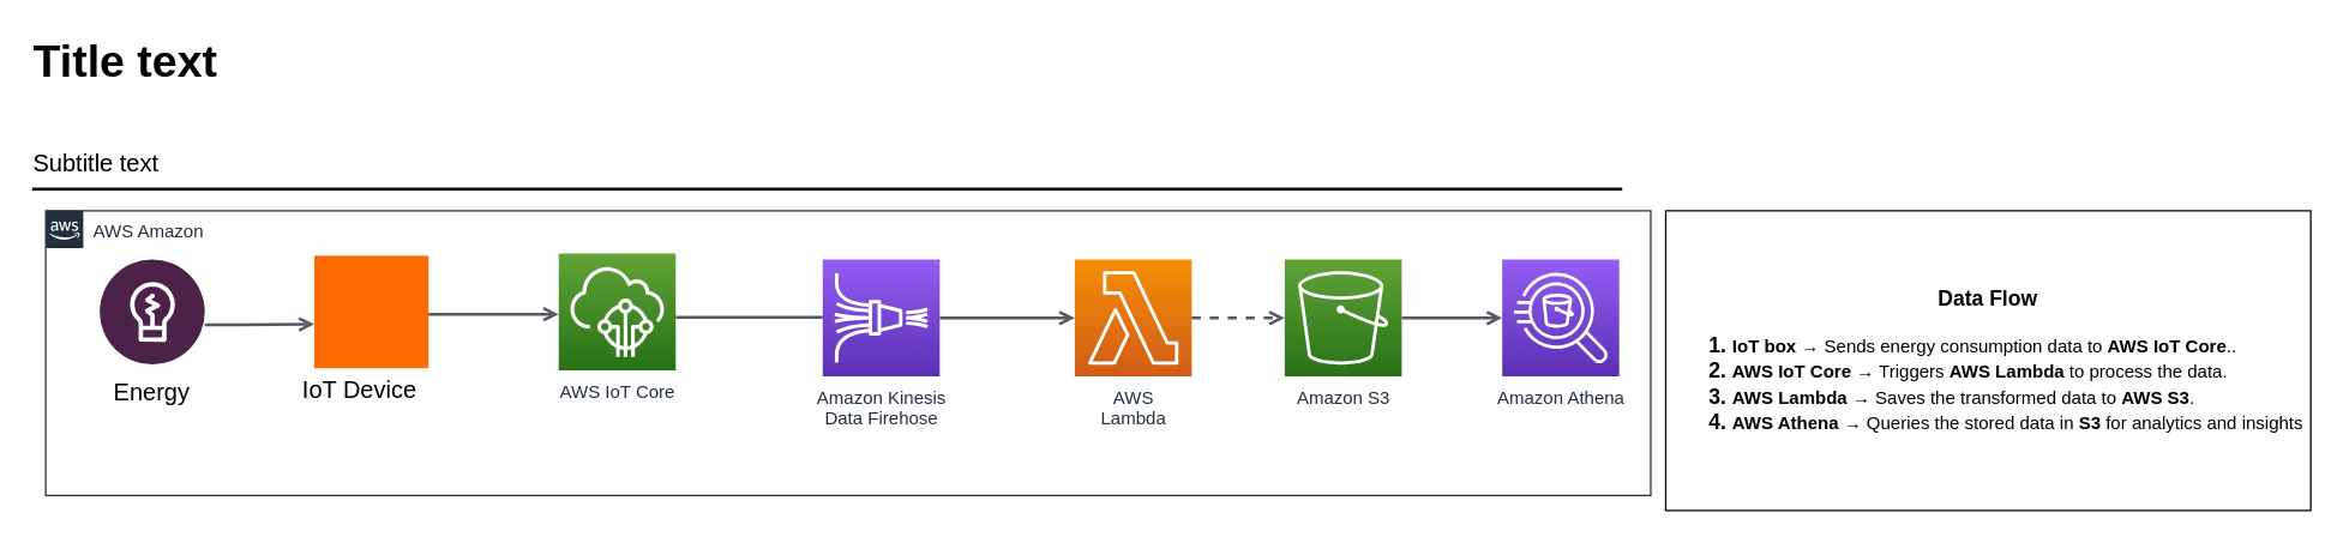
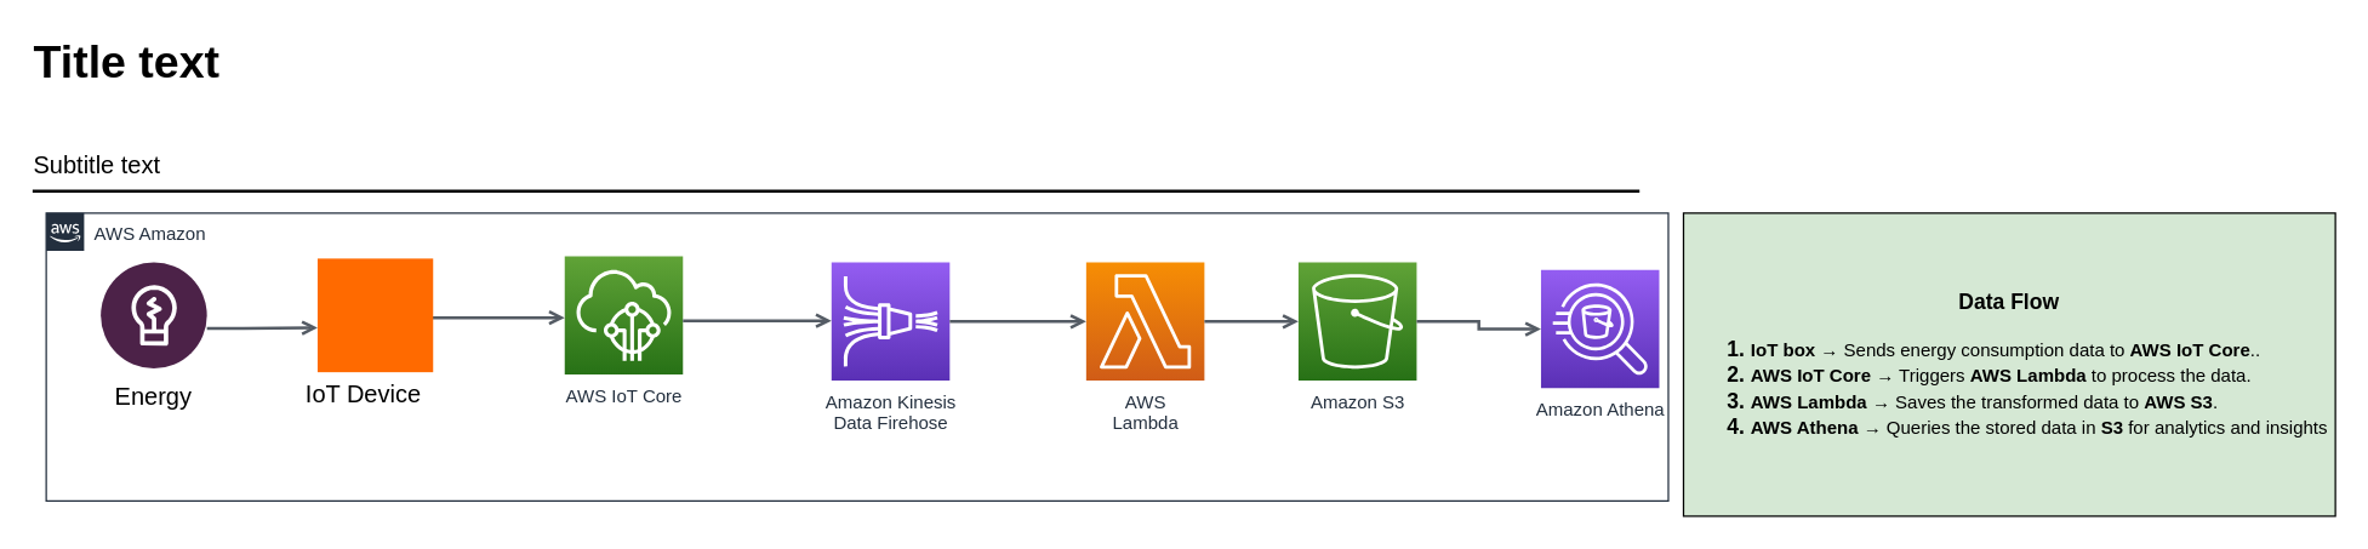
  <mxCell id="0" />
  <mxCell id="1" parent="0" />
  <mxCell id="2" value="AWS Amazon" style="points=[[0,0],[0.25,0],[0.5,0],[0.75,0],[1,0],[1,0.25],[1,0.5],[1,0.75],[1,1],[0.75,1],[0.5,1],[0.25,1],[0,1],[0,0.75],[0,0.5],[0,0.25]];outlineConnect=0;gradientColor=none;html=1;whiteSpace=wrap;fontSize=12;fontStyle=0;shape=mxgraph.aws4.group;grIcon=mxgraph.aws4.group_aws_cloud_alt;strokeColor=#232F3E;fillColor=none;verticalAlign=top;align=left;spacingLeft=30;fontColor=#232F3E;dashed=0;container=1;pointerEvents=0;collapsible=0;recursiveResize=0;" parent="1" vertex="1"><mxGeometry x="30" y="140" width="1070" height="190" as="geometry" /></mxCell>
  <mxCell id="3" value="AWS IoT Core" style="outlineConnect=0;fontColor=#232F3E;gradientColor=#60A337;gradientDirection=north;fillColor=#277116;strokeColor=#ffffff;dashed=0;verticalLabelPosition=bottom;verticalAlign=top;align=center;html=1;fontSize=12;fontStyle=0;aspect=fixed;shape=mxgraph.aws4.resourceIcon;resIcon=mxgraph.aws4.iot_core;labelBackgroundColor=#ffffff;" parent="2" vertex="1"><mxGeometry x="342" y="28.5" width="78" height="78" as="geometry" /></mxCell>
  <mxCell id="4" value="AWS&lt;br&gt;Lambda&lt;br&gt;" style="outlineConnect=0;fontColor=#232F3E;gradientColor=#F78E04;gradientDirection=north;fillColor=#D05C17;strokeColor=#ffffff;dashed=0;verticalLabelPosition=bottom;verticalAlign=top;align=center;html=1;fontSize=12;fontStyle=0;aspect=fixed;shape=mxgraph.aws4.resourceIcon;resIcon=mxgraph.aws4.lambda;labelBackgroundColor=#ffffff;" parent="2" vertex="1"><mxGeometry x="686" y="32.5" width="78" height="78" as="geometry" /></mxCell>
  <mxCell id="5" value="" style="edgeStyle=orthogonalEdgeStyle;rounded=0;orthogonalLoop=1;jettySize=auto;html=1;endArrow=open;endFill=0;strokeWidth=2;strokeColor=#545B64;startArrow=none;entryX=0;entryY=0.609;entryDx=0;entryDy=0;entryPerimeter=0;" edge="1" parent="2" source="18" target="15"><mxGeometry relative="1" as="geometry"><mxPoint x="65" y="107.58" as="sourcePoint" /><mxPoint x="350.646" y="99.93" as="targetPoint" /><Array as="points"><mxPoint x="130" y="76" /><mxPoint x="130" y="76" /></Array></mxGeometry></mxCell>
  <mxCell id="6" value="" style="edgeStyle=orthogonalEdgeStyle;rounded=0;orthogonalLoop=1;jettySize=auto;html=1;endArrow=open;endFill=0;strokeWidth=2;strokeColor=#545B64;startArrow=none;exitX=0.905;exitY=0.487;exitDx=0;exitDy=0;exitPerimeter=0;" edge="1" parent="2" source="15" target="3"><mxGeometry relative="1" as="geometry"><mxPoint y="154" as="sourcePoint" /><mxPoint x="280" y="205" as="targetPoint" /><Array as="points"><mxPoint x="260" y="69" /><mxPoint x="260" y="69" /></Array></mxGeometry></mxCell>
- <mxCell id="7" value="" style="edgeStyle=orthogonalEdgeStyle;rounded=0;orthogonalLoop=1;jettySize=auto;html=1;endArrow=none;endFill=0;strokeWidth=2;strokeColor=#545B64;startArrow=none;" edge="1" parent="2" source="3" target="8"><mxGeometry relative="1" as="geometry"><mxPoint x="372" y="94.5" as="sourcePoint" /><mxPoint x="682" y="93.5" as="targetPoint" /><Array as="points"><mxPoint x="490" y="71" /><mxPoint x="490" y="71" /></Array></mxGeometry></mxCell>
+ <mxCell id="7" value="" style="edgeStyle=orthogonalEdgeStyle;rounded=0;orthogonalLoop=1;jettySize=auto;html=1;endArrow=open;endFill=0;strokeWidth=2;strokeColor=#545B64;startArrow=none;" edge="1" parent="2" source="3" target="8"><mxGeometry relative="1" as="geometry"><mxPoint x="372" y="94.5" as="sourcePoint" /><mxPoint x="682" y="93.5" as="targetPoint" /><Array as="points"><mxPoint x="490" y="71" /><mxPoint x="490" y="71" /></Array></mxGeometry></mxCell>
  <mxCell id="8" value="Amazon Kinesis&lt;br&gt;Data Firehose&lt;br&gt;" style="outlineConnect=0;fontColor=#232F3E;gradientColor=#945DF2;gradientDirection=north;fillColor=#5A30B5;strokeColor=#ffffff;dashed=0;verticalLabelPosition=bottom;verticalAlign=top;align=center;html=1;fontSize=12;fontStyle=0;aspect=fixed;shape=mxgraph.aws4.resourceIcon;resIcon=mxgraph.aws4.kinesis_data_firehose;labelBackgroundColor=#ffffff;" parent="2" vertex="1"><mxGeometry x="518" y="32.5" width="78" height="78" as="geometry" /></mxCell>
  <mxCell id="9" value="Amazon S3" style="outlineConnect=0;fontColor=#232F3E;gradientColor=#60A337;gradientDirection=north;fillColor=#277116;strokeColor=#ffffff;dashed=0;verticalLabelPosition=bottom;verticalAlign=top;align=center;html=1;fontSize=12;fontStyle=0;aspect=fixed;shape=mxgraph.aws4.resourceIcon;resIcon=mxgraph.aws4.s3;labelBackgroundColor=#ffffff;" parent="2" vertex="1"><mxGeometry x="826" y="32.5" width="78" height="78" as="geometry" /></mxCell>
  <mxCell id="10" value="" style="edgeStyle=orthogonalEdgeStyle;rounded=0;orthogonalLoop=1;jettySize=auto;html=1;endArrow=open;endFill=0;strokeWidth=2;strokeColor=#545B64;startArrow=none;" parent="2" source="8" target="4" edge="1"><mxGeometry relative="1" as="geometry"><mxPoint x="879" y="199" as="targetPoint" /></mxGeometry></mxCell>
- <mxCell id="11" value="" style="edgeStyle=orthogonalEdgeStyle;rounded=0;orthogonalLoop=1;jettySize=auto;html=1;endArrow=open;endFill=0;strokeWidth=2;strokeColor=#545B64;startArrow=none;dashed=1;" parent="2" source="4" target="9" edge="1"><mxGeometry relative="1" as="geometry" /></mxCell>
- <mxCell id="12" value="Amazon Athena" style="outlineConnect=0;fontColor=#232F3E;gradientColor=#945DF2;gradientDirection=north;fillColor=#5A30B5;strokeColor=#ffffff;dashed=0;verticalLabelPosition=bottom;verticalAlign=top;align=center;html=1;fontSize=12;fontStyle=0;aspect=fixed;shape=mxgraph.aws4.resourceIcon;resIcon=mxgraph.aws4.athena;labelBackgroundColor=#ffffff;" parent="2" vertex="1"><mxGeometry x="971" y="32.5" width="78" height="78" as="geometry" /></mxCell>
+ <mxCell id="11" value="" style="edgeStyle=orthogonalEdgeStyle;rounded=0;orthogonalLoop=1;jettySize=auto;html=1;endArrow=open;endFill=0;strokeWidth=2;strokeColor=#545B64;startArrow=none;" parent="2" source="4" target="9" edge="1"><mxGeometry relative="1" as="geometry" /></mxCell>
+ <mxCell id="12" value="Amazon Athena" style="outlineConnect=0;fontColor=#232F3E;gradientColor=#945DF2;gradientDirection=north;fillColor=#5A30B5;strokeColor=#ffffff;dashed=0;verticalLabelPosition=bottom;verticalAlign=top;align=center;html=1;fontSize=12;fontStyle=0;aspect=fixed;shape=mxgraph.aws4.resourceIcon;resIcon=mxgraph.aws4.athena;labelBackgroundColor=#ffffff;" parent="2" vertex="1"><mxGeometry x="986" y="37.5" width="78" height="78" as="geometry" /></mxCell>
  <mxCell id="13" value="" style="edgeStyle=orthogonalEdgeStyle;rounded=0;orthogonalLoop=1;jettySize=auto;html=1;endArrow=open;endFill=0;strokeWidth=2;strokeColor=#545B64;startArrow=none;" parent="2" source="9" target="12" edge="1"><mxGeometry relative="1" as="geometry" /></mxCell>
  <mxCell id="14" value="" style="group" vertex="1" connectable="0" parent="2"><mxGeometry x="179" y="30" width="76.22" height="109" as="geometry" /></mxCell>
  <mxCell id="15" value="" style="points=[];aspect=fixed;html=1;align=center;shadow=0;dashed=0;fillColor=#FF6A00;strokeColor=none;shape=mxgraph.alibaba_cloud.iot_internet_of_things_platform;" vertex="1" parent="14"><mxGeometry width="76.22" height="75" as="geometry" /></mxCell>
  <mxCell id="16" value="IoT Device" style="text;strokeColor=none;fillColor=none;html=1;align=center;verticalAlign=middle;whiteSpace=wrap;rounded=0;fontSize=16;" vertex="1" parent="14"><mxGeometry x="-10" y="74" width="81.11" height="30" as="geometry" /></mxCell>
  <mxCell id="17" value="" style="group" vertex="1" connectable="0" parent="2"><mxGeometry x="36" y="32.5" width="70" height="104" as="geometry" /></mxCell>
  <mxCell id="18" value="" style="verticalLabelPosition=bottom;aspect=fixed;html=1;shape=mxgraph.salesforce.energy2;" vertex="1" parent="17"><mxGeometry width="70" height="70" as="geometry" /></mxCell>
  <mxCell id="19" value="Energy" style="text;strokeColor=none;fillColor=none;html=1;align=center;verticalAlign=middle;whiteSpace=wrap;rounded=0;fontSize=16;" vertex="1" parent="17"><mxGeometry x="5" y="73" width="60" height="30" as="geometry" /></mxCell>
  <mxCell id="20" value="Title text" style="text;html=1;resizable=0;points=[];autosize=1;align=left;verticalAlign=top;spacingTop=-4;fontSize=30;fontStyle=1" parent="1" vertex="1"><mxGeometry x="20" y="20" width="130" height="40" as="geometry" /></mxCell>
  <mxCell id="21" value="Subtitle text&lt;br style=&quot;font-size: 16px&quot;&gt;" style="text;html=1;resizable=0;points=[];autosize=1;align=left;verticalAlign=top;spacingTop=-4;fontSize=16" parent="1" vertex="1"><mxGeometry x="20" y="95.5" width="100" height="20" as="geometry" /></mxCell>
  <mxCell id="22" value="" style="line;strokeWidth=2;html=1;fontSize=14;" parent="1" vertex="1"><mxGeometry x="21" y="120.5" width="1060" height="10" as="geometry" /></mxCell>
- <mxCell id="23" value="&lt;h3 data-end=&quot;1344&quot; data-start=&quot;1325&quot;&gt;&lt;strong data-end=&quot;1342&quot; data-start=&quot;1329&quot;&gt;Data Flow&lt;/strong&gt;&lt;/h3&gt;&lt;h3 style=&quot;text-align: left;&quot; data-end=&quot;1344&quot; data-start=&quot;1325&quot;&gt;&lt;ol&gt;&lt;li&gt;&lt;strong style=&quot;background-color: transparent; color: light-dark(rgb(0, 0, 0), rgb(255, 255, 255)); font-size: 12px;&quot; data-end=&quot;1359&quot; data-start=&quot;1348&quot;&gt;IoT box&lt;/strong&gt;&lt;span style=&quot;background-color: transparent; color: light-dark(rgb(0, 0, 0), rgb(255, 255, 255)); font-size: 12px; font-weight: normal;&quot;&gt; → Sends energy consumption data to &lt;/span&gt;&lt;strong style=&quot;background-color: transparent; color: light-dark(rgb(0, 0, 0), rgb(255, 255, 255)); font-size: 12px;&quot; data-end=&quot;1411&quot; data-start=&quot;1395&quot;&gt;AWS IoT Core&lt;/strong&gt;&lt;span style=&quot;background-color: transparent; color: light-dark(rgb(0, 0, 0), rgb(255, 255, 255)); font-size: 12px; font-weight: normal;&quot;&gt;.&lt;/span&gt;&lt;span style=&quot;background-color: transparent; color: light-dark(rgb(0, 0, 0), rgb(255, 255, 255)); font-size: 12px; font-weight: normal;&quot;&gt;.&lt;/span&gt;&lt;/li&gt;&lt;li&gt;&lt;strong style=&quot;background-color: transparent; color: light-dark(rgb(0, 0, 0), rgb(255, 255, 255)); font-size: 12px;&quot; data-end=&quot;1434&quot; data-start=&quot;1418&quot;&gt;AWS IoT Core&lt;/strong&gt;&lt;span style=&quot;background-color: transparent; color: light-dark(rgb(0, 0, 0), rgb(255, 255, 255)); font-size: 12px; font-weight: normal;&quot;&gt; → Triggers &lt;/span&gt;&lt;strong style=&quot;background-color: transparent; color: light-dark(rgb(0, 0, 0), rgb(255, 255, 255)); font-size: 12px;&quot; data-end=&quot;1460&quot; data-start=&quot;1446&quot;&gt;AWS Lambda&lt;/strong&gt;&lt;span style=&quot;background-color: transparent; color: light-dark(rgb(0, 0, 0), rgb(255, 255, 255)); font-size: 12px; font-weight: normal;&quot;&gt; to process the data.&lt;/span&gt;&lt;/li&gt;&lt;li&gt;&lt;strong style=&quot;background-color: transparent; color: light-dark(rgb(0, 0, 0), rgb(255, 255, 255)); font-size: 12px;&quot; data-end=&quot;1501&quot; data-start=&quot;1487&quot;&gt;AWS Lambda&lt;/strong&gt;&lt;span style=&quot;background-color: transparent; color: light-dark(rgb(0, 0, 0), rgb(255, 255, 255)); font-size: 12px; font-weight: normal;&quot;&gt; → Saves the transformed data to &lt;/span&gt;&lt;strong style=&quot;background-color: transparent; color: light-dark(rgb(0, 0, 0), rgb(255, 255, 255)); font-size: 12px;&quot; data-end=&quot;1544&quot; data-start=&quot;1534&quot;&gt;AWS S3&lt;/strong&gt;&lt;span style=&quot;background-color: transparent; color: light-dark(rgb(0, 0, 0), rgb(255, 255, 255)); font-size: 12px; font-weight: normal;&quot;&gt;.&lt;/span&gt;&lt;/li&gt;&lt;li&gt;&lt;strong style=&quot;background-color: transparent; color: light-dark(rgb(0, 0, 0), rgb(255, 255, 255)); font-size: 12px;&quot; data-end=&quot;1565&quot; data-start=&quot;1551&quot;&gt;AWS Athena&lt;/strong&gt;&lt;span style=&quot;background-color: transparent; color: light-dark(rgb(0, 0, 0), rgb(255, 255, 255)); font-size: 12px; font-weight: normal;&quot;&gt; → Queries the stored data in &lt;/span&gt;&lt;strong style=&quot;background-color: transparent; color: light-dark(rgb(0, 0, 0), rgb(255, 255, 255)); font-size: 12px;&quot; data-end=&quot;1601&quot; data-start=&quot;1595&quot;&gt;S3&lt;/strong&gt;&lt;span style=&quot;background-color: transparent; color: light-dark(rgb(0, 0, 0), rgb(255, 255, 255)); font-size: 12px; font-weight: normal;&quot;&gt; for analytics and insights&lt;/span&gt;&lt;/li&gt;&lt;/ol&gt;&lt;/h3&gt;" style="rounded=0;whiteSpace=wrap;html=1;" vertex="1" parent="1"><mxGeometry x="1110" y="140" width="430" height="200" as="geometry" /></mxCell>
+ <mxCell id="23" value="&lt;h3 data-end=&quot;1344&quot; data-start=&quot;1325&quot;&gt;&lt;strong data-end=&quot;1342&quot; data-start=&quot;1329&quot;&gt;Data Flow&lt;/strong&gt;&lt;/h3&gt;&lt;h3 style=&quot;text-align: left;&quot; data-end=&quot;1344&quot; data-start=&quot;1325&quot;&gt;&lt;ol&gt;&lt;li&gt;&lt;strong style=&quot;background-color: transparent; color: light-dark(rgb(0, 0, 0), rgb(255, 255, 255)); font-size: 12px;&quot; data-end=&quot;1359&quot; data-start=&quot;1348&quot;&gt;IoT box&lt;/strong&gt;&lt;span style=&quot;background-color: transparent; color: light-dark(rgb(0, 0, 0), rgb(255, 255, 255)); font-size: 12px; font-weight: normal;&quot;&gt; → Sends energy consumption data to &lt;/span&gt;&lt;strong style=&quot;background-color: transparent; color: light-dark(rgb(0, 0, 0), rgb(255, 255, 255)); font-size: 12px;&quot; data-end=&quot;1411&quot; data-start=&quot;1395&quot;&gt;AWS IoT Core&lt;/strong&gt;&lt;span style=&quot;background-color: transparent; color: light-dark(rgb(0, 0, 0), rgb(255, 255, 255)); font-size: 12px; font-weight: normal;&quot;&gt;.&lt;/span&gt;&lt;span style=&quot;background-color: transparent; color: light-dark(rgb(0, 0, 0), rgb(255, 255, 255)); font-size: 12px; font-weight: normal;&quot;&gt;.&lt;/span&gt;&lt;/li&gt;&lt;li&gt;&lt;strong style=&quot;background-color: transparent; color: light-dark(rgb(0, 0, 0), rgb(255, 255, 255)); font-size: 12px;&quot; data-end=&quot;1434&quot; data-start=&quot;1418&quot;&gt;AWS IoT Core&lt;/strong&gt;&lt;span style=&quot;background-color: transparent; color: light-dark(rgb(0, 0, 0), rgb(255, 255, 255)); font-size: 12px; font-weight: normal;&quot;&gt; → Triggers &lt;/span&gt;&lt;strong style=&quot;background-color: transparent; color: light-dark(rgb(0, 0, 0), rgb(255, 255, 255)); font-size: 12px;&quot; data-end=&quot;1460&quot; data-start=&quot;1446&quot;&gt;AWS Lambda&lt;/strong&gt;&lt;span style=&quot;background-color: transparent; color: light-dark(rgb(0, 0, 0), rgb(255, 255, 255)); font-size: 12px; font-weight: normal;&quot;&gt; to process the data.&lt;/span&gt;&lt;/li&gt;&lt;li&gt;&lt;strong style=&quot;background-color: transparent; color: light-dark(rgb(0, 0, 0), rgb(255, 255, 255)); font-size: 12px;&quot; data-end=&quot;1501&quot; data-start=&quot;1487&quot;&gt;AWS Lambda&lt;/strong&gt;&lt;span style=&quot;background-color: transparent; color: light-dark(rgb(0, 0, 0), rgb(255, 255, 255)); font-size: 12px; font-weight: normal;&quot;&gt; → Saves the transformed data to &lt;/span&gt;&lt;strong style=&quot;background-color: transparent; color: light-dark(rgb(0, 0, 0), rgb(255, 255, 255)); font-size: 12px;&quot; data-end=&quot;1544&quot; data-start=&quot;1534&quot;&gt;AWS S3&lt;/strong&gt;&lt;span style=&quot;background-color: transparent; color: light-dark(rgb(0, 0, 0), rgb(255, 255, 255)); font-size: 12px; font-weight: normal;&quot;&gt;.&lt;/span&gt;&lt;/li&gt;&lt;li&gt;&lt;strong style=&quot;background-color: transparent; color: light-dark(rgb(0, 0, 0), rgb(255, 255, 255)); font-size: 12px;&quot; data-end=&quot;1565&quot; data-start=&quot;1551&quot;&gt;AWS Athena&lt;/strong&gt;&lt;span style=&quot;background-color: transparent; color: light-dark(rgb(0, 0, 0), rgb(255, 255, 255)); font-size: 12px; font-weight: normal;&quot;&gt; → Queries the stored data in &lt;/span&gt;&lt;strong style=&quot;background-color: transparent; color: light-dark(rgb(0, 0, 0), rgb(255, 255, 255)); font-size: 12px;&quot; data-end=&quot;1601&quot; data-start=&quot;1595&quot;&gt;S3&lt;/strong&gt;&lt;span style=&quot;background-color: transparent; color: light-dark(rgb(0, 0, 0), rgb(255, 255, 255)); font-size: 12px; font-weight: normal;&quot;&gt; for analytics and insights&lt;/span&gt;&lt;/li&gt;&lt;/ol&gt;&lt;/h3&gt;" style="rounded=0;whiteSpace=wrap;html=1;fillColor=#d5e8d4;" vertex="1" parent="1"><mxGeometry x="1110" y="140" width="430" height="200" as="geometry" /></mxCell>
